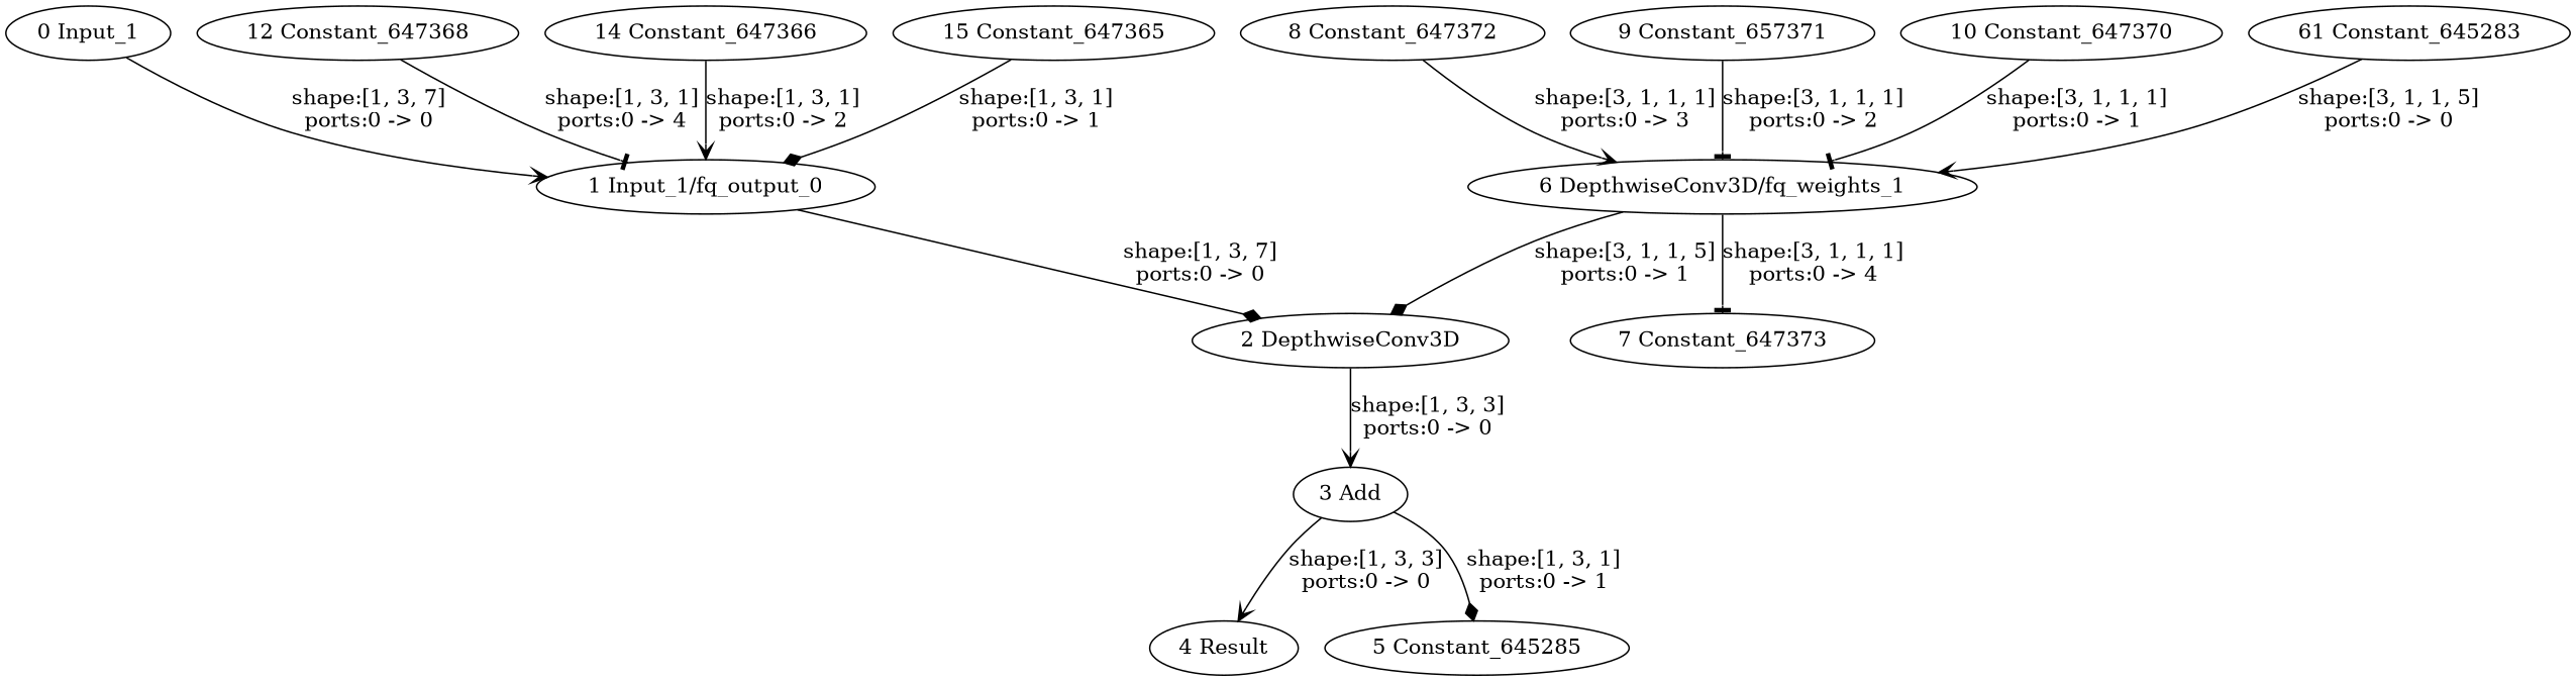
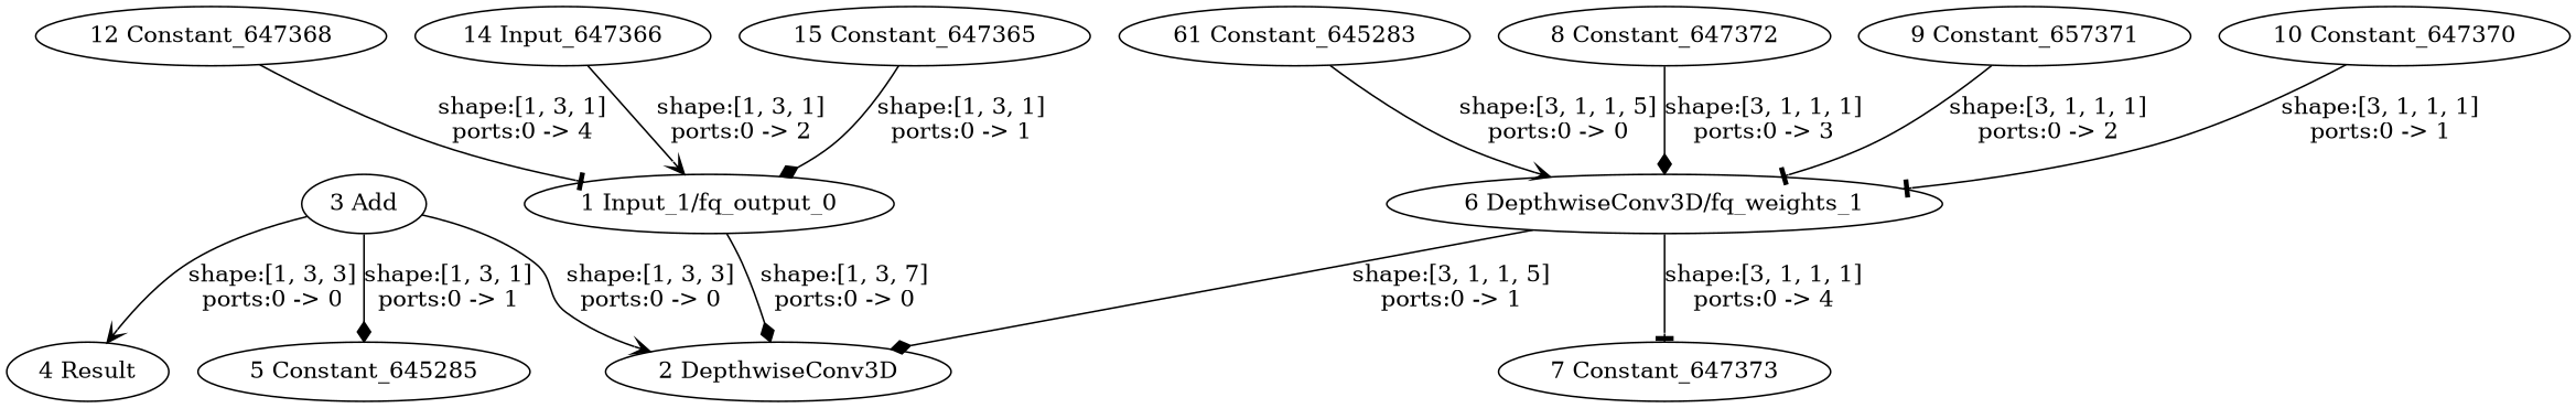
  strict digraph {
    node [type=Constant]
    edge [arrowhead=vee style=solid]
-   "0 Input_1" [type=Parameter]
    "1 Input_1/fq_output_0" [type=FakeQuantize]
    "2 DepthwiseConv3D" [type=GroupConvolution]
    "3 Add" [type=Add]
    "4 Result" [type=Result]
    "5 Constant_645285"
    "6 DepthwiseConv3D/fq_weights_1" [type=FakeQuantize]
    "7 Constant_647373"
    "8 Constant_647372"
    n10 [label="9 Constant_657371"]
    "10 Constant_647370"
    n12 [label="61 Constant_645283"]
    "12 Constant_647368"
-   "14 Constant_647366"
+   "14 Constant_647366" [label="14 Input_647366"]
    "15 Constant_647365"
-   "0 Input_1" -> "1 Input_1/fq_output_0" [label="shape:[1, 3, 7]\nports:0 -> 0"]
    "1 Input_1/fq_output_0" -> "2 DepthwiseConv3D" [arrowhead=diamond label="shape:[1, 3, 7]\nports:0 -> 0"]
-   "2 DepthwiseConv3D" -> "3 Add" [label="shape:[1, 3, 3]\nports:0 -> 0"]
+   "3 Add" -> "2 DepthwiseConv3D" [label="shape:[1, 3, 3]\nports:0 -> 0"]
    "3 Add" -> "4 Result" [label="shape:[1, 3, 3]\nports:0 -> 0"]
    "3 Add" -> "5 Constant_645285" [arrowhead=diamond label="shape:[1, 3, 1]\nports:0 -> 1"]
    "6 DepthwiseConv3D/fq_weights_1" -> "2 DepthwiseConv3D" [arrowhead=diamond label="shape:[3, 1, 1, 5]\nports:0 -> 1"]
    "6 DepthwiseConv3D/fq_weights_1" -> "7 Constant_647373" [arrowhead=tee label="shape:[3, 1, 1, 1]\nports:0 -> 4"]
-   "8 Constant_647372" -> "6 DepthwiseConv3D/fq_weights_1" [label="shape:[3, 1, 1, 1]\nports:0 -> 3"]
+   "8 Constant_647372" -> "6 DepthwiseConv3D/fq_weights_1" [arrowhead=diamond label="shape:[3, 1, 1, 1]\nports:0 -> 3"]
    n10 -> "6 DepthwiseConv3D/fq_weights_1" [arrowhead=tee label="shape:[3, 1, 1, 1]\nports:0 -> 2"]
    "10 Constant_647370" -> "6 DepthwiseConv3D/fq_weights_1" [arrowhead=tee label="shape:[3, 1, 1, 1]\nports:0 -> 1"]
    n12 -> "6 DepthwiseConv3D/fq_weights_1" [label="shape:[3, 1, 1, 5]\nports:0 -> 0"]
    "12 Constant_647368" -> "1 Input_1/fq_output_0" [arrowhead=tee label="shape:[1, 3, 1]\nports:0 -> 4"]
    "14 Constant_647366" -> "1 Input_1/fq_output_0" [label="shape:[1, 3, 1]\nports:0 -> 2"]
    "15 Constant_647365" -> "1 Input_1/fq_output_0" [arrowhead=diamond label="shape:[1, 3, 1]\nports:0 -> 1"]
  }
